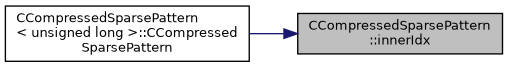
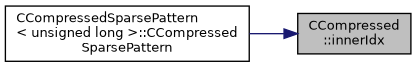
  digraph {
    rankdir=RL
    node [color=black fontname=Helvetica fontsize=10 shape=record style=filled]
-   n1 [fillcolor=grey75 fontcolor=black height=0.2 label="CCompressedSparsePattern\l::innerIdx" width=0.4]
+   n1 [fillcolor=grey75 fontcolor=black height=0.2 label="CCompressed\l::innerIdx" width=0.4]
    n2 [fillcolor=white height=0.2 label="CCompressedSparsePattern\l\< unsigned long \>::CCompressed\lSparsePattern" width=0.4]
    n1 -> n2 [color=midnightblue dir=back fontname=Helvetica fontsize=10 labelfontname=Helvetica labelfontsize=10 style=solid]
  }
